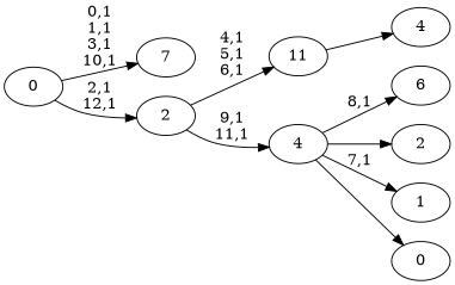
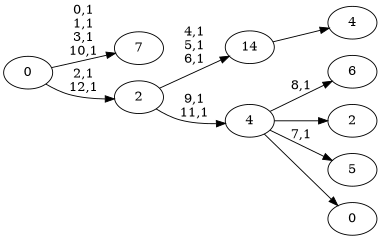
  digraph {
    rankdir=LR
    n1 [label=7]
    n2 [label=6]
    n3 [label=4]
-   11
+   11 [label=14]
    n5 [label=2]
-   n6 [label=1]
+   n6 [label=5]
    n7 [label=0]
    4
    2
    0
    11 -> n3
    4 -> n2 [label="8,1"]
    4 -> n5
    4 -> n6 [label="7,1"]
    4 -> n7
    2 -> 11 [label="4,1\n5,1\n6,1"]
    2 -> 4 [label="9,1\n11,1"]
    0 -> n1 [label="0,1\n1,1\n3,1\n10,1"]
    0 -> 2 [label="2,1\n12,1"]
  }
